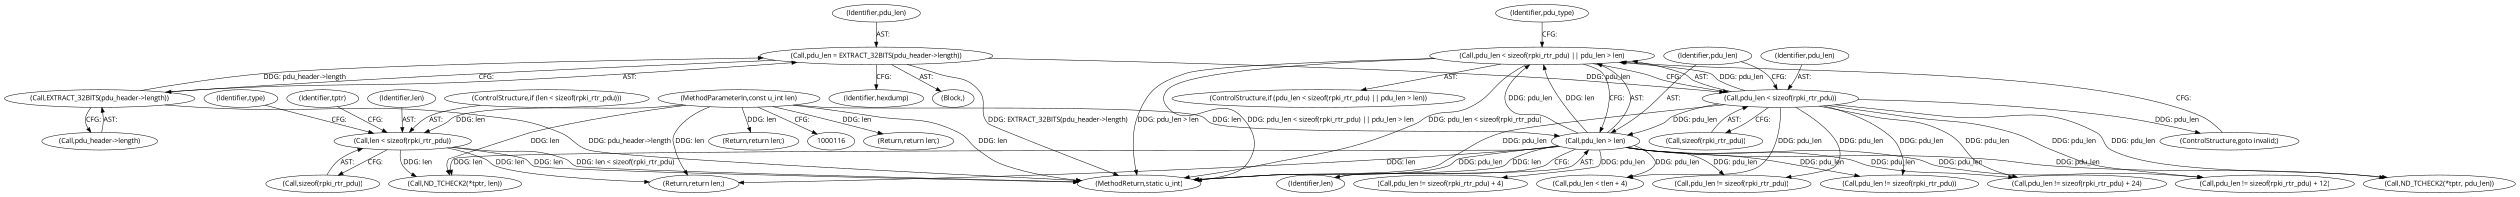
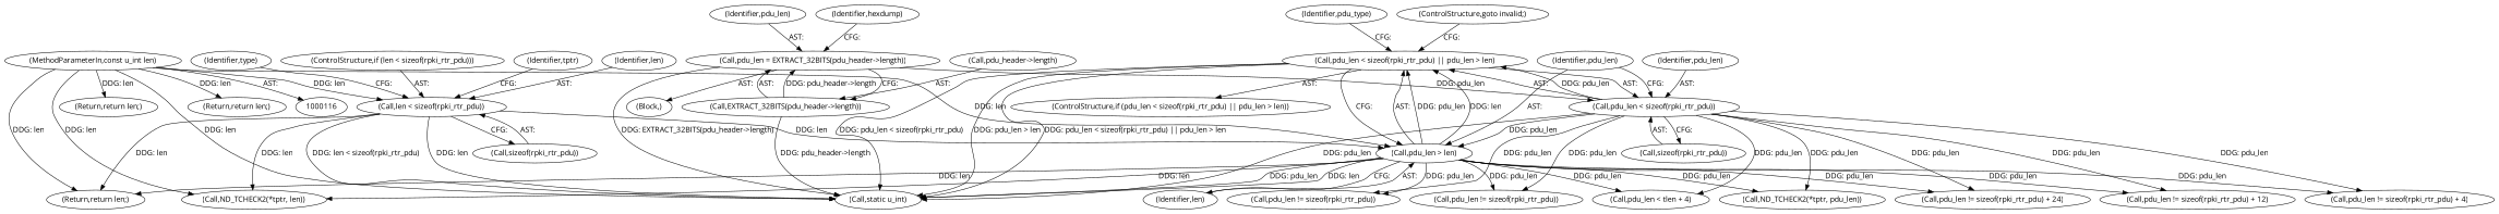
  digraph {
    fontname="Open Sans"
    node [fontname="Open Sans"]
    edge [fontname="Open Sans"]
    n1 [label="(Call,pdu_len < sizeof(rpki_rtr_pdu) || pdu_len > len)"]
    n2 [label="(Call,pdu_len < sizeof(rpki_rtr_pdu))"]
    n3 [label="(Call,pdu_len > len)"]
    n4 [label="(ControlStructure,if (pdu_len < sizeof(rpki_rtr_pdu) || pdu_len > len))"]
-   n5 [label="(MethodReturn,static u_int)"]
+   n5 [label="(Call,static u_int)"]
    n6 [label="(Call,pdu_len != sizeof(rpki_rtr_pdu))"]
    n7 [label="(Call,sizeof(rpki_rtr_pdu))"]
    n8 [label="(Call,pdu_len < tlen + 4)"]
    n9 [label="(Call,ND_TCHECK2(*tptr, pdu_len))"]
    n10 [label="(Call,pdu_len != sizeof(rpki_rtr_pdu) + 4)"]
    n11 [label="(Call,pdu_len != sizeof(rpki_rtr_pdu) + 24)"]
    n12 [label="(Call,pdu_len != sizeof(rpki_rtr_pdu))"]
    n13 [label="(Call,pdu_len != sizeof(rpki_rtr_pdu) + 12)"]
    n14 [label="(Return,return len;)"]
    n15 [label="(Identifier,len)"]
    n16 [label="(Call,ND_TCHECK2(*tptr, len))"]
    n17 [label="(Call,pdu_len = EXTRACT_32BITS(pdu_header->length))"]
    n18 [label="(Call,EXTRACT_32BITS(pdu_header->length))"]
    n19 [label="(Block,)"]
    n20 [label="(Call,pdu_header->length)"]
    n21 [label="(Call,len < sizeof(rpki_rtr_pdu))"]
    n22 [label="(Call,sizeof(rpki_rtr_pdu))"]
    n23 [label="(ControlStructure,if (len < sizeof(rpki_rtr_pdu)))"]
    n24 [label="(MethodParameterIn,const u_int len)"]
    n25 [label="(Return,return len;)"]
    n26 [label="(Return,return len;)"]
    1000116
    n28 [label="(Identifier,pdu_len)"]
    n29 [label="(Identifier,tptr)"]
    n30 [label="(Identifier,pdu_type)"]
    n31 [label="(Identifier,pdu_len)"]
    n32 [label="(Identifier,len)"]
    n33 [label="(Identifier,pdu_len)"]
    n34 [label="(Identifier,type)"]
    n35 [label="(Identifier,hexdump)"]
    n36 [label="(ControlStructure,goto invalid;)"]
-   n1 -> n2 [label="CFG: "]
+   n1 -> n2 [label="AST: "]
    n1 -> n3 [label="CFG: "]
    n1 -> n4 [label="AST: "]
    n1 -> n5 [label="DDG: pdu_len < sizeof(rpki_rtr_pdu) || pdu_len > len"]
    n1 -> n5 [label="DDG: pdu_len < sizeof(rpki_rtr_pdu)"]
    n1 -> n5 [label="DDG: pdu_len > len"]
    n2 -> n1 [label="AST: "]
    n2 -> n1 [label="DDG: pdu_len"]
    n2 -> n3 [label="DDG: pdu_len"]
    n2 -> n5 [label="DDG: pdu_len"]
    n2 -> n6 [label="DDG: pdu_len"]
    n2 -> n7 [label="CFG: "]
    n2 -> n8 [label="DDG: pdu_len"]
    n2 -> n9 [label="DDG: pdu_len"]
-   n2 -> n36 [label="DDG: pdu_len"]
+   n2 -> n10 [label="DDG: pdu_len"]
    n2 -> n11 [label="DDG: pdu_len"]
    n2 -> n12 [label="DDG: pdu_len"]
    n2 -> n13 [label="DDG: pdu_len"]
    n3 -> n1 [label="AST: "]
    n3 -> n1 [label="DDG: pdu_len"]
    n3 -> n1 [label="DDG: len"]
    n3 -> n5 [label="DDG: pdu_len"]
    n3 -> n5 [label="DDG: len"]
    n3 -> n6 [label="DDG: pdu_len"]
    n3 -> n8 [label="DDG: pdu_len"]
    n3 -> n9 [label="DDG: pdu_len"]
    n3 -> n10 [label="DDG: pdu_len"]
    n3 -> n11 [label="DDG: pdu_len"]
    n3 -> n12 [label="DDG: pdu_len"]
    n3 -> n13 [label="DDG: pdu_len"]
    n3 -> n14 [label="DDG: len"]
    n3 -> n15 [label="CFG: "]
    n3 -> n16 [label="DDG: len"]
    n7 -> n2 [label="AST: "]
    n15 -> n3 [label="AST: "]
    n17 -> n2 [label="DDG: pdu_len"]
    n17 -> n5 [label="DDG: EXTRACT_32BITS(pdu_header->length)"]
    n17 -> n18 [label="CFG: "]
    n17 -> n19 [label="AST: "]
    n18 -> n5 [label="DDG: pdu_header->length"]
    n18 -> n17 [label="AST: "]
    n18 -> n17 [label="DDG: pdu_header->length"]
-   n18 -> n20 [label="CFG: "]
    n20 -> n18 [label="AST: "]
+   n21 -> n3 [label="DDG: len"]
    n21 -> n5 [label="DDG: len < sizeof(rpki_rtr_pdu)"]
    n21 -> n5 [label="DDG: len"]
    n21 -> n14 [label="DDG: len"]
    n21 -> n16 [label="DDG: len"]
    n21 -> n22 [label="CFG: "]
    n22 -> n21 [label="AST: "]
    n23 -> n21 [label="AST: "]
    n24 -> n3 [label="DDG: len"]
    n24 -> n5 [label="DDG: len"]
    n24 -> n14 [label="DDG: len"]
    n24 -> n16 [label="DDG: len"]
    n24 -> n21 [label="DDG: len"]
    n24 -> n25 [label="DDG: len"]
    n24 -> n26 [label="DDG: len"]
-   n24 -> 1000116 [label="CFG: "]
+   n24 -> 1000116 [label="AST: "]
    n28 -> n2 [label="AST: "]
    n29 -> n21 [label="CFG: "]
    n30 -> n1 [label="CFG: "]
    n31 -> n17 [label="AST: "]
    n32 -> n21 [label="AST: "]
    n33 -> n2 [label="CFG: "]
    n33 -> n3 [label="AST: "]
    n34 -> n21 [label="CFG: "]
-   n17 -> n35 [label="CFG: "]
+   n35 -> n17 [label="CFG: "]
    n36 -> n1 [label="CFG: "]
  }
